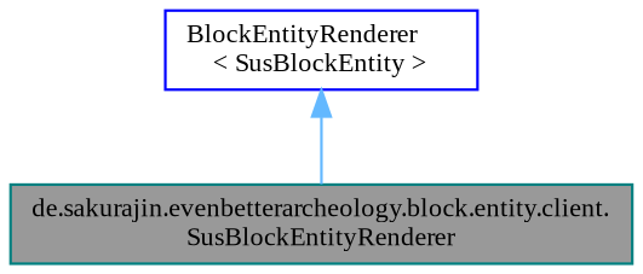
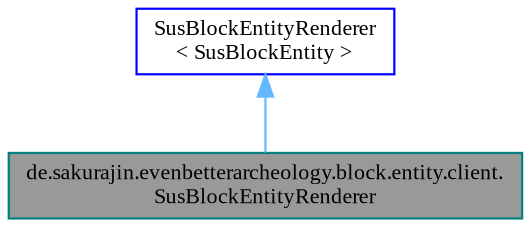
  digraph {
    fontname="Liberation Serif"
    node [fontname="Liberation Serif" fontsize=10 shape=box style=filled]
    n1 [color=teal fillcolor=grey60 fontcolor=black height=0.2 label="de.sakurajin.evenbetterarcheology.block.entity.client.\lSusBlockEntityRenderer" width=0.4]
-   n2 [color=blue fillcolor=white height=0.2 label="BlockEntityRenderer\l\< SusBlockEntity \>" width=0.4]
+   n2 [color=blue fillcolor=white height=0.2 label="SusBlockEntityRenderer\l\< SusBlockEntity \>" width=0.4]
    n2 -> n1 [color=steelblue1 dir=back fontname="Liberation Serif" fontsize=10 labelfontname=Helvetica labelfontsize=10 style=solid]
  }
